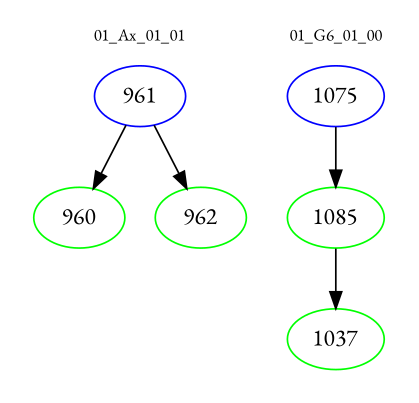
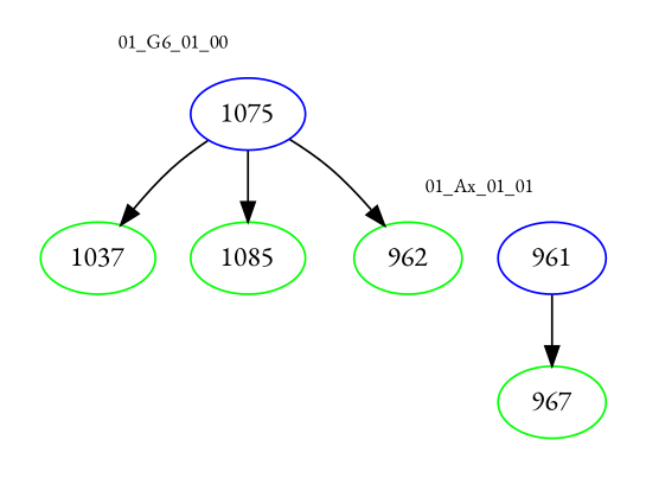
  digraph {
    fontname="EB Garamond"
    node [color=green fontname="EB Garamond"]
    edge [color=black fontname="EB Garamond"]
    n1 [color=blue label=961]
-   n2 [label=960]
+   n2 [label=967]
    n3 [label=962]
    n4 [color=blue label=1075]
    n5 [label=1037]
    n6 [label=1085]
    subgraph cluster_1 {
      color=white
      fontsize=10
      label="01_Ax_01_01"
      n1
      n2
      n3
    }
    subgraph cluster_2 {
      color=white
      fontsize=10
      label="01_G6_01_00"
      n4
      n5
      n6
    }
    n1 -> n2
-   n1 -> n3
-   n6 -> n5
+   n4 -> n3
+   n4 -> n5
    n4 -> n6
  }
